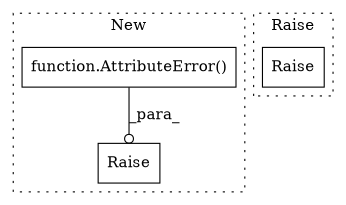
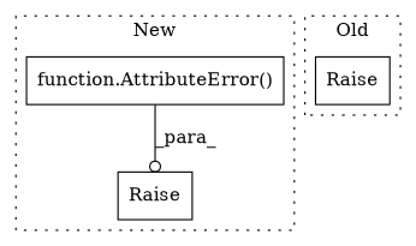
  digraph {
    node [a=91 l=6 shape=box]
    n1 [a=75 l="15,1" label="function.AttributeError()" s="3313,3355"]
    n2 [label=Raise s=3307]
    n3 [label=Raise s=3216]
    subgraph cluster_1 {
      label=New
      style=dotted
      n1
      n2
    }
    subgraph cluster_2 {
-     label=Raise
+     label=Old
      style=dotted
      n3
    }
    n1 -> n2 [label=_para_ arrowhead=odot]
  }
